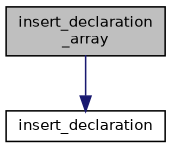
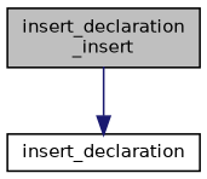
  digraph {
    rankdir=TB
    node [color=black fontname=Helvetica fontsize=10 shape=record style=filled]
-   n1 [fillcolor=grey75 fontcolor=black height=0.2 label="insert_declaration\l_array" width=0.4]
+   n1 [fillcolor=grey75 fontcolor=black height=0.2 label="insert_declaration\l_insert" width=0.4]
    n2 [fillcolor=white height=0.2 label=insert_declaration width=0.4]
    n1 -> n2 [color=midnightblue fontname=Helvetica fontsize=10 labelfontname=Helvetica labelfontsize=10 style=solid]
  }
